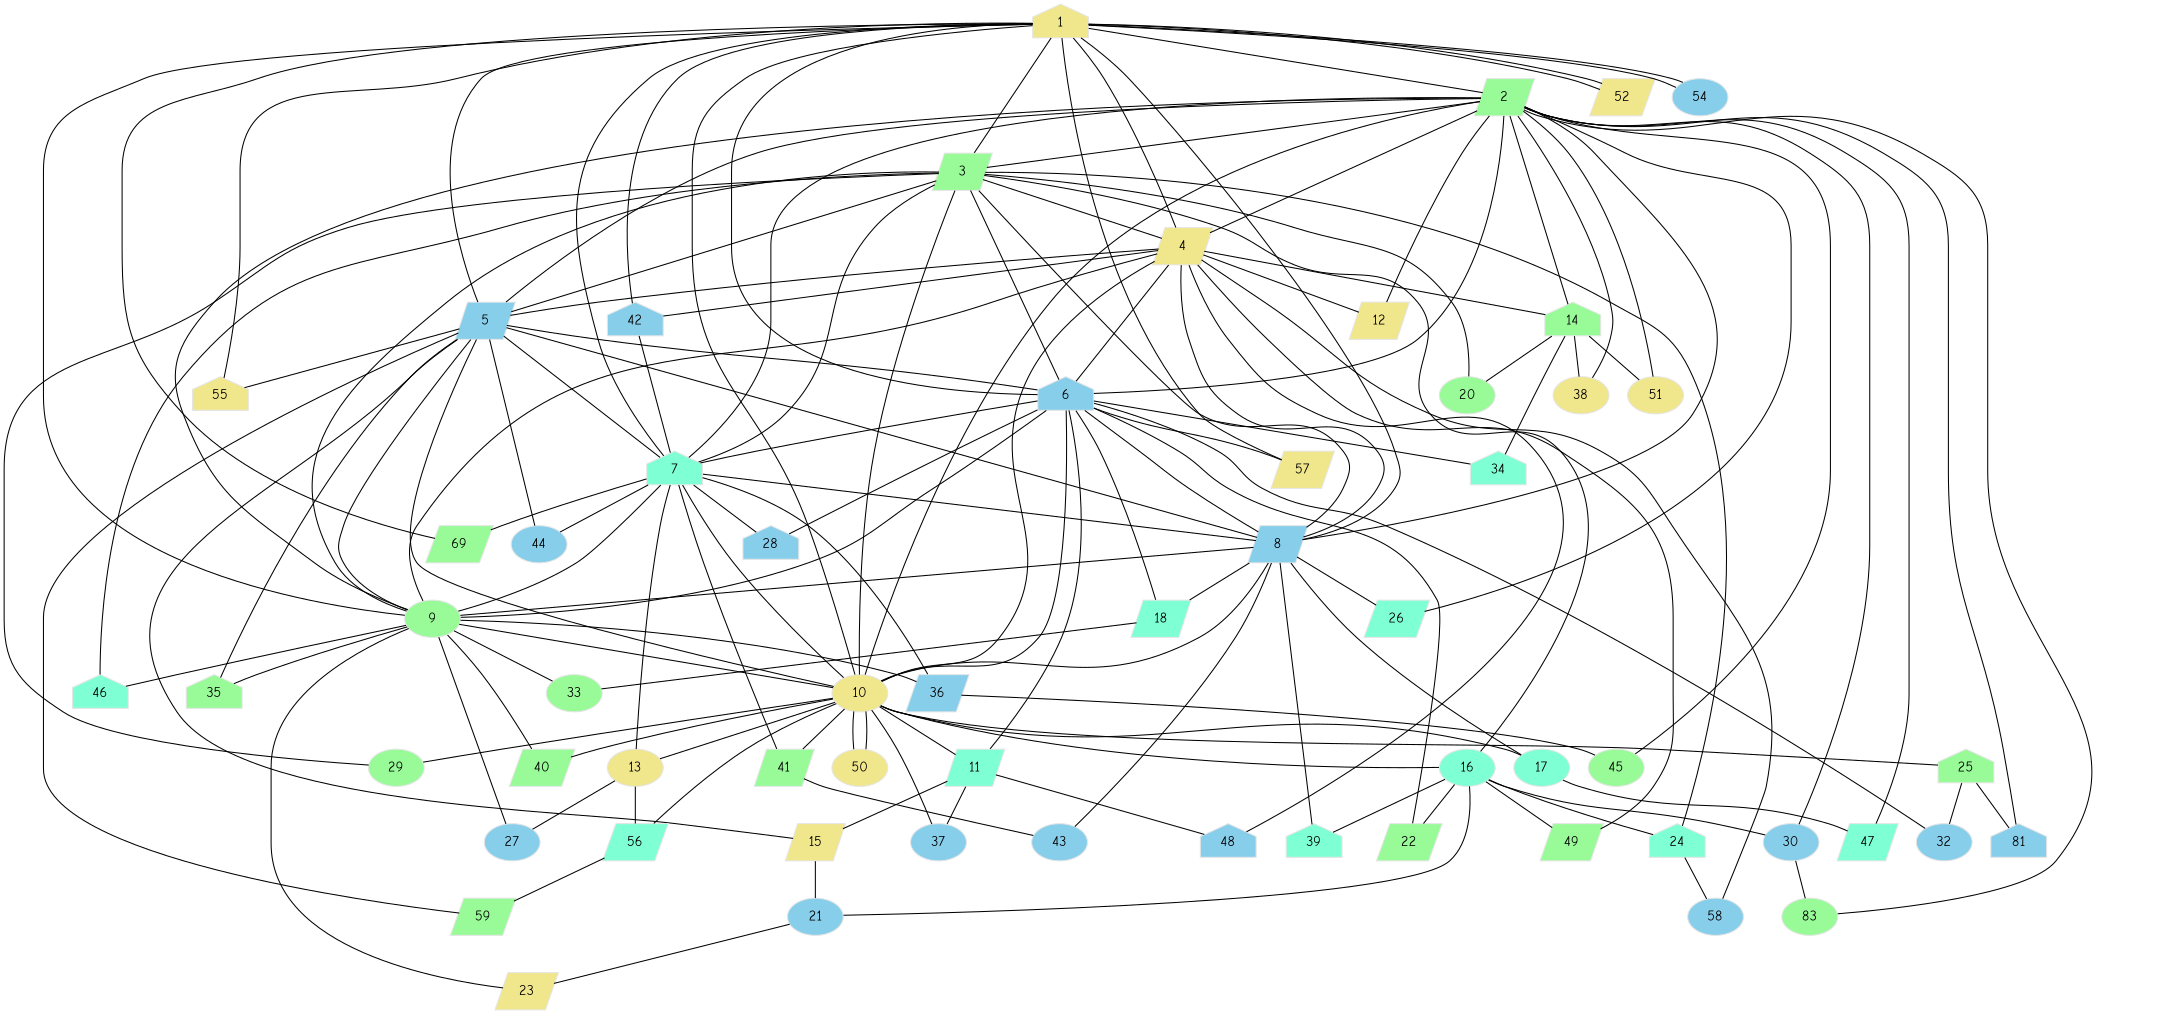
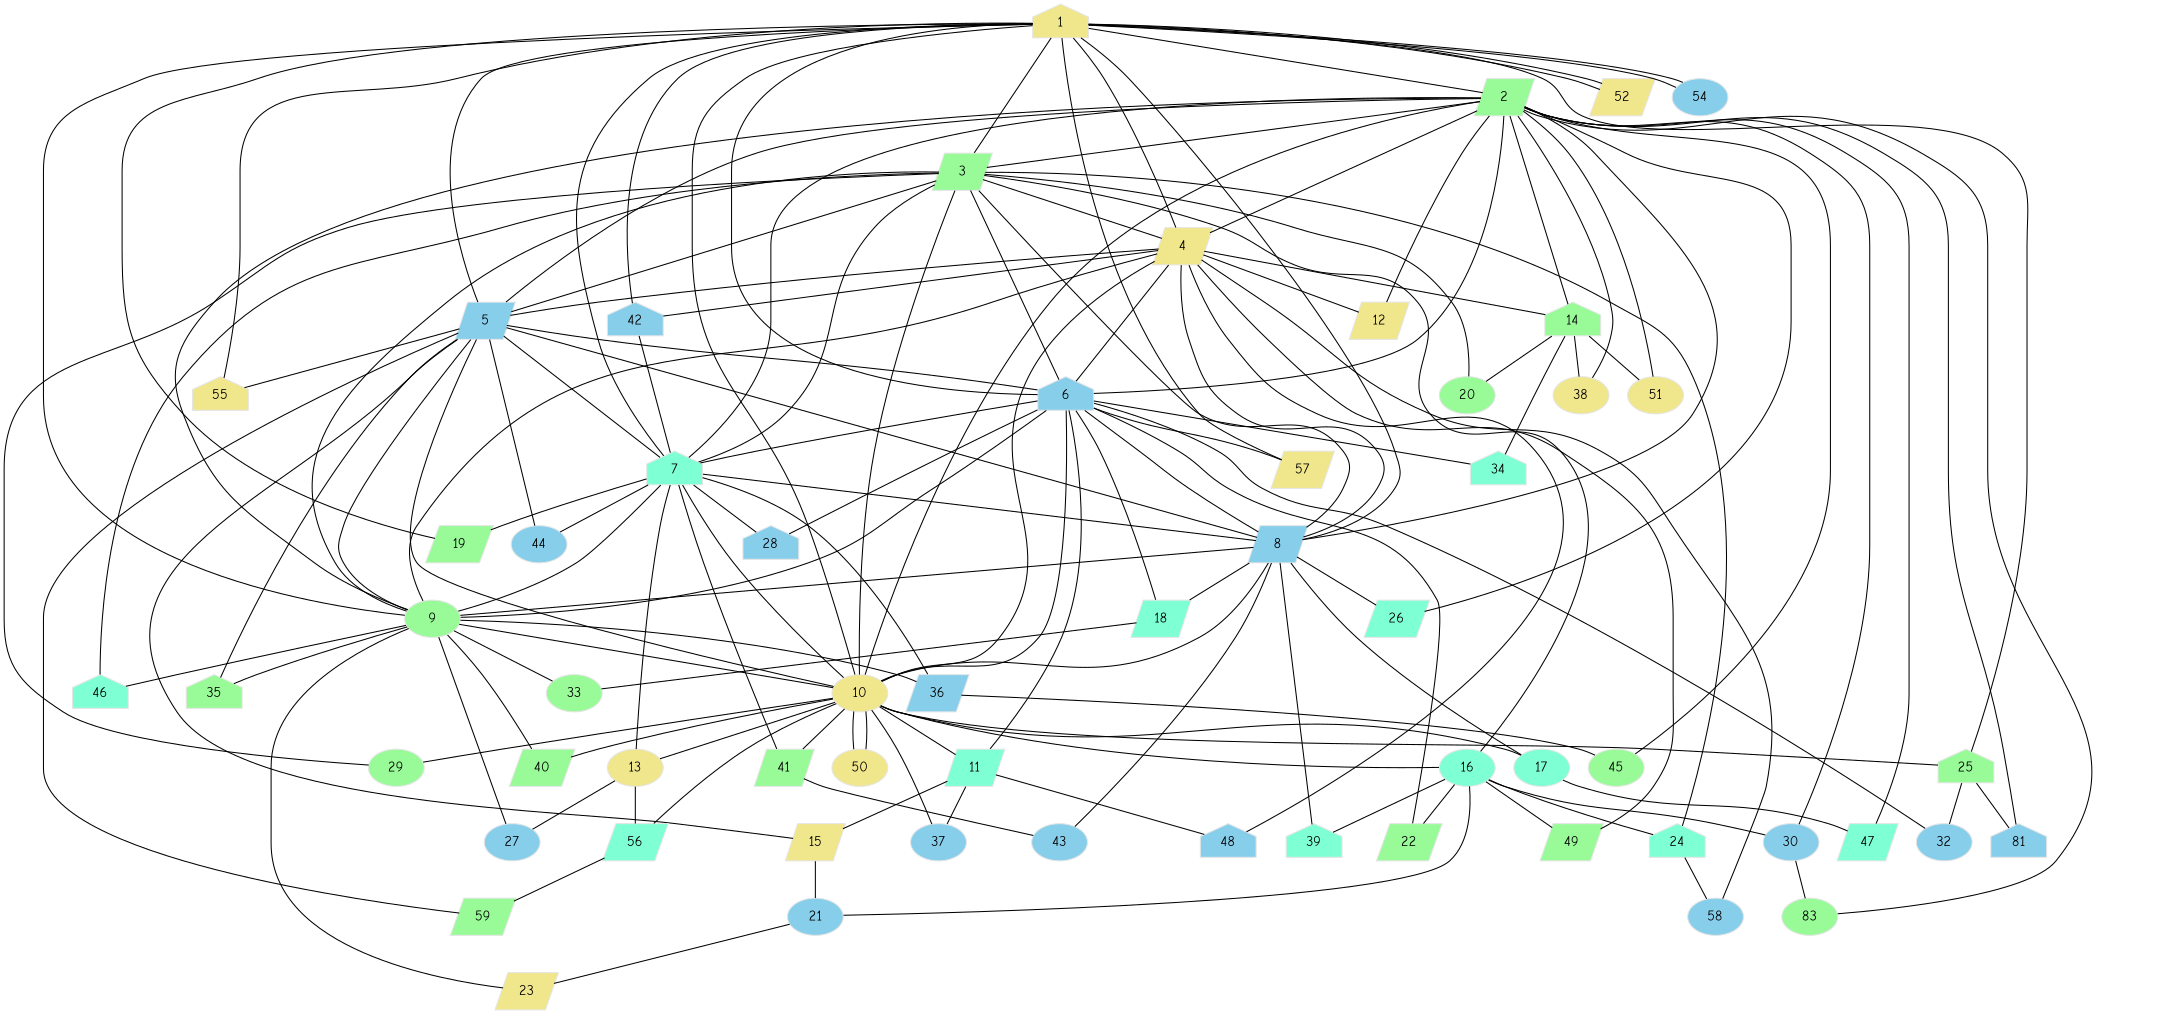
  graph {
    fontname="Comic Neue"
    node [color=gray90 fillcolor=palegreen fontname="Comic Neue" shape=parallelogram style=filled]
    edge [fontname="Comic Neue"]
    1 [fillcolor=khaki shape=house]
    2
    3
    4 [fillcolor=khaki]
    5 [fillcolor=skyblue]
    6 [fillcolor=skyblue shape=house]
    7 [fillcolor=aquamarine shape=house]
    8 [fillcolor=skyblue]
    9 [shape=ellipse]
    10 [fillcolor=khaki shape=ellipse]
-   19 [label=69]
+   19
    25 [shape=house]
    42 [fillcolor=skyblue shape=house]
    52 [fillcolor=khaki]
    54 [fillcolor=skyblue shape=ellipse]
    55 [fillcolor=khaki shape=house]
    57 [fillcolor=khaki]
    12 [fillcolor=khaki]
    14 [shape=house]
    26 [fillcolor=aquamarine]
    30 [fillcolor=skyblue shape=ellipse]
    n22 [fillcolor=skyblue label=81 shape=house]
    38 [fillcolor=khaki shape=ellipse]
    45 [shape=ellipse]
    47 [fillcolor=aquamarine]
    51 [fillcolor=khaki shape=ellipse]
    n27 [label=83 shape=ellipse]
    16 [fillcolor=aquamarine shape=ellipse]
    20 [shape=ellipse]
    24 [fillcolor=aquamarine shape=house]
    29 [shape=ellipse]
    46 [fillcolor=aquamarine shape=house]
    48 [fillcolor=skyblue shape=house]
    49
    58 [fillcolor=skyblue shape=ellipse]
    15 [fillcolor=khaki]
    35 [shape=house]
    44 [fillcolor=skyblue shape=ellipse]
    59
    11 [fillcolor=aquamarine]
    18 [fillcolor=aquamarine]
    22
    28 [fillcolor=skyblue shape=house]
    32 [fillcolor=skyblue shape=ellipse]
    34 [fillcolor=aquamarine shape=house]
    13 [fillcolor=khaki shape=ellipse]
    36 [fillcolor=skyblue]
    41
    17 [fillcolor=aquamarine shape=ellipse]
    39 [fillcolor=aquamarine shape=house]
    43 [fillcolor=skyblue shape=ellipse]
    23 [fillcolor=khaki]
    27 [fillcolor=skyblue shape=ellipse]
    33 [shape=ellipse]
    40
    37 [fillcolor=skyblue shape=ellipse]
    50 [fillcolor=khaki shape=ellipse]
    56 [fillcolor=aquamarine]
    21 [fillcolor=skyblue shape=ellipse]
    1 -- 2
    1 -- 3
    1 -- 4
    1 -- 5
    1 -- 6
    1 -- 7
    1 -- 8
    1 -- 9
    1 -- 10
    1 -- 19
+   1 -- 25
    1 -- 42
    1 -- 52
    1 -- 52
    1 -- 54
    1 -- 54
    1 -- 55
    1 -- 57
    2 -- 3
    2 -- 4
    2 -- 5
    2 -- 6
    2 -- 7
    2 -- 8
    2 -- 9
    2 -- 10
    2 -- 12
    2 -- 14
    2 -- 26
    2 -- 30
    2 -- n22
    2 -- 38
    2 -- 45
    2 -- 47
    2 -- 51
    2 -- n27
    3 -- 4
    3 -- 5
    3 -- 6
    3 -- 7
    3 -- 8
    3 -- 9
    3 -- 10
    3 -- 16
    3 -- 20
    3 -- 24
    3 -- 29
    3 -- 46
    4 -- 5
    4 -- 6
    4 -- 8
    4 -- 9
    4 -- 10
    4 -- 42
    4 -- 12
    4 -- 14
    4 -- 48
    4 -- 49
    4 -- 58
    5 -- 6
    5 -- 7
    5 -- 8
    5 -- 9
    5 -- 10
    5 -- 55
    5 -- 15
    5 -- 35
    5 -- 44
    5 -- 59
    6 -- 7
    6 -- 8
    6 -- 9
    6 -- 10
    6 -- 57
    6 -- 11
    6 -- 18
    6 -- 22
    6 -- 28
    6 -- 32
    6 -- 34
    7 -- 8
    7 -- 9
    7 -- 10
    7 -- 19
    7 -- 44
    7 -- 28
    7 -- 13
    7 -- 36
    7 -- 41
    8 -- 9
    8 -- 10
    8 -- 26
    8 -- 18
    8 -- 17
    8 -- 39
    8 -- 43
    9 -- 10
    9 -- 46
    9 -- 35
    9 -- 36
    9 -- 23
    9 -- 27
    9 -- 33
    9 -- 40
    10 -- 25
    10 -- 16
    10 -- 29
    10 -- 11
    10 -- 13
    10 -- 41
    10 -- 17
    10 -- 40
    10 -- 37
    10 -- 50
    10 -- 50
    10 -- 56
    25 -- n22
    25 -- 32
    42 -- 7
    14 -- 38
    14 -- 51
    14 -- 20
    14 -- 34
    30 -- n27
    16 -- 30
    16 -- 24
    16 -- 49
    16 -- 22
    16 -- 39
    16 -- 21
    24 -- 58
    15 -- 21
    11 -- 48
    11 -- 15
    11 -- 37
    18 -- 33
    13 -- 27
    13 -- 56
    36 -- 45
    41 -- 43
    17 -- 47
    56 -- 59
    21 -- 23
  }
